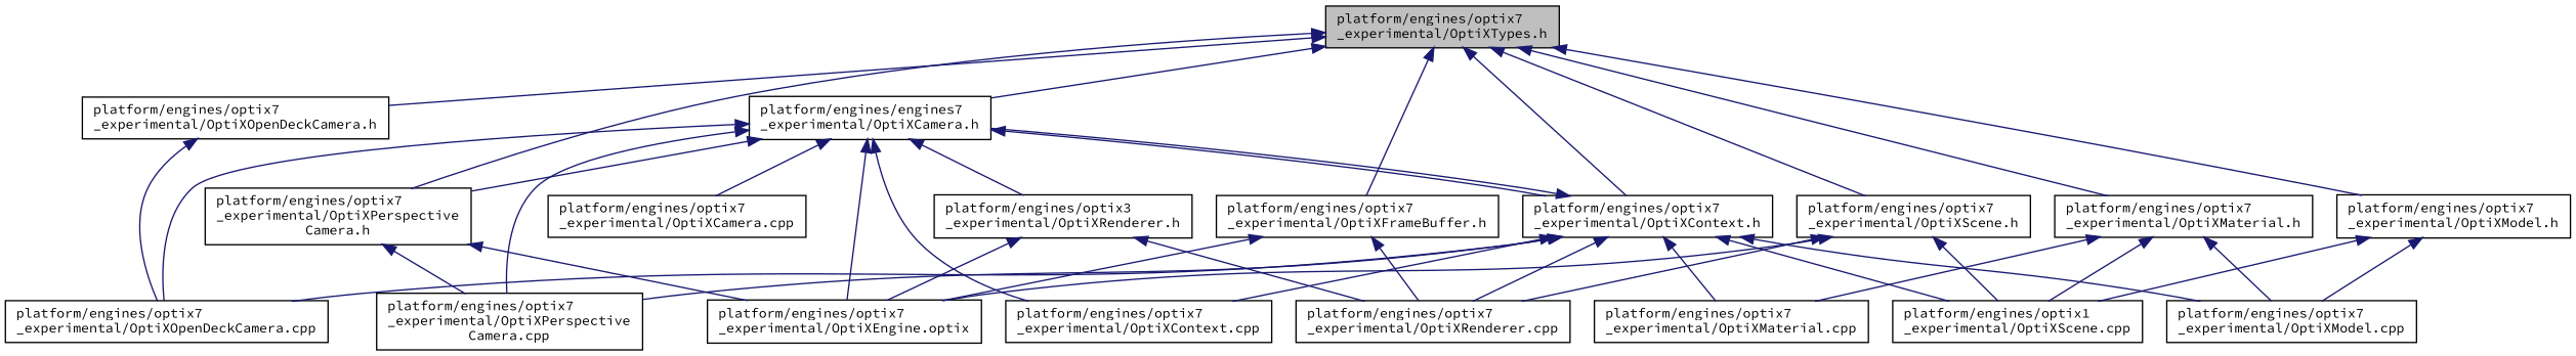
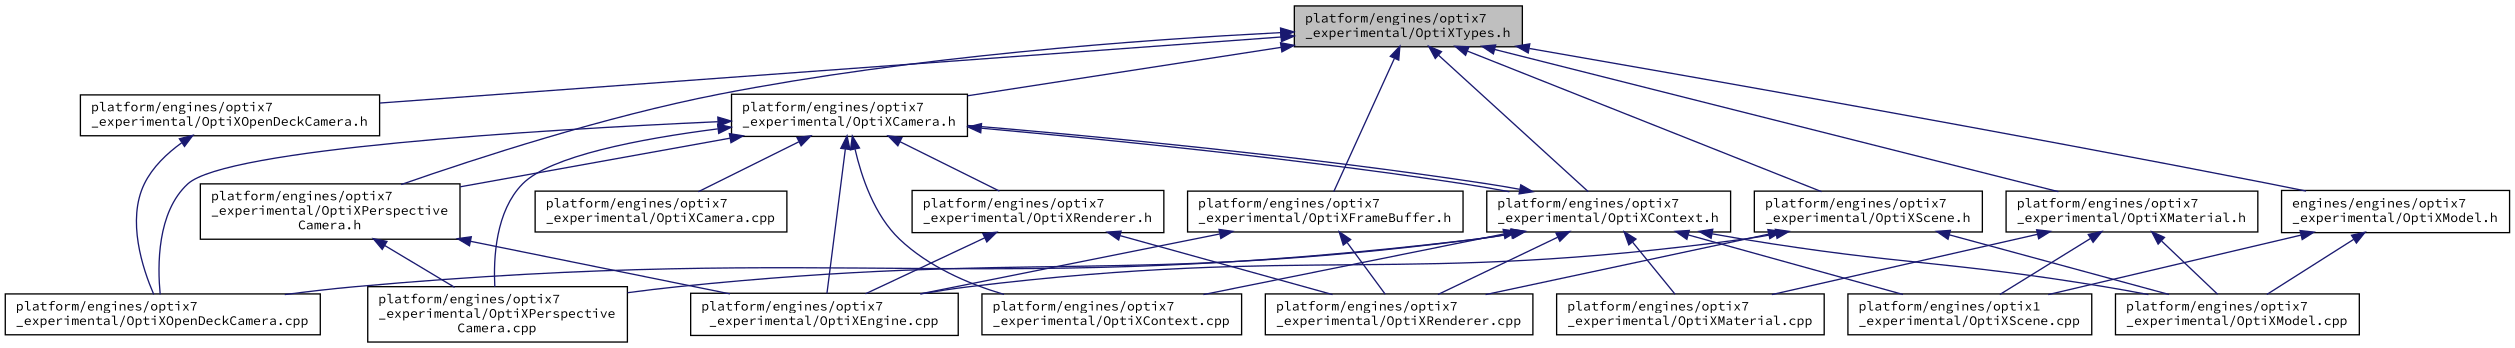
  digraph {
    fontname="Source Code Pro"
    node [color=black fillcolor=white fontname="Source Code Pro" fontsize=10 shape=record style=filled]
    edge [color=midnightblue dir=back fontname="Source Code Pro" fontsize=10 labelfontname=Helvetica labelfontsize=10 style=solid]
    n1 [fillcolor=grey75 fontcolor=black height=0.2 label="platform/engines/optix7\l_experimental/OptiXTypes.h" width=0.4]
-   n2 [height=0.2 label="platform/engines/engines7\l_experimental/OptiXCamera.h" width=0.4]
+   n2 [height=0.2 label="platform/engines/optix7\l_experimental/OptiXCamera.h" width=0.4]
    n3 [height=0.2 label="platform/engines/optix7\l_experimental/OptiXContext.h" width=0.4]
    n4 [height=0.2 label="platform/engines/optix7\l_experimental/OptiXPerspective\lCamera.h" width=0.4]
    n5 [height=0.2 label="platform/engines/optix7\l_experimental/OptiXFrameBuffer.h" width=0.4]
    n6 [height=0.2 label="platform/engines/optix7\l_experimental/OptiXMaterial.h" width=0.4]
-   n7 [height=0.2 label="platform/engines/optix7\l_experimental/OptiXModel.h" width=0.4]
+   n7 [height=0.2 label="engines/engines/optix7\l_experimental/OptiXModel.h" width=0.4]
    n8 [height=0.2 label="platform/engines/optix7\l_experimental/OptiXOpenDeckCamera.h" width=0.4]
    n9 [height=0.2 label="platform/engines/optix7\l_experimental/OptiXScene.h" width=0.4]
    n10 [height=0.2 label="platform/engines/optix7\l_experimental/OptiXCamera.cpp" width=0.4]
    n11 [height=0.2 label="platform/engines/optix7\l_experimental/OptiXContext.cpp" width=0.4]
    n12 [height=0.2 label="platform/engines/optix7\l_experimental/OptiXOpenDeckCamera.cpp" width=0.4]
    n13 [height=0.2 label="platform/engines/optix7\l_experimental/OptiXPerspective\lCamera.cpp" width=0.4]
-   n14 [height=0.2 label="platform/engines/optix7\l_experimental/OptiXEngine.optix" width=0.4]
-   n15 [height=0.2 label="platform/engines/optix3\l_experimental/OptiXRenderer.h" width=0.4]
+   n14 [height=0.2 label="platform/engines/optix7\l_experimental/OptiXEngine.cpp" width=0.4]
+   n15 [height=0.2 label="platform/engines/optix7\l_experimental/OptiXRenderer.h" width=0.4]
    n16 [height=0.2 label="platform/engines/optix7\l_experimental/OptiXMaterial.cpp" width=0.4]
    n17 [height=0.2 label="platform/engines/optix7\l_experimental/OptiXModel.cpp" width=0.4]
    n18 [height=0.2 label="platform/engines/optix7\l_experimental/OptiXRenderer.cpp" width=0.4]
    n19 [height=0.2 label="platform/engines/optix1\l_experimental/OptiXScene.cpp" width=0.4]
    n1 -> n2
    n1 -> n3
    n1 -> n4
    n1 -> n5
    n1 -> n6
    n1 -> n7
    n1 -> n8
    n1 -> n9
    n2 -> n3
    n2 -> n4
    n2 -> n10
    n2 -> n11
    n2 -> n12
    n2 -> n13
    n2 -> n14
    n2 -> n15
    n3 -> n2
    n3 -> n11
    n3 -> n12
    n3 -> n13
    n3 -> n16
    n3 -> n17
    n3 -> n18
    n3 -> n19
    n4 -> n13
    n4 -> n14
    n5 -> n14
    n5 -> n18
    n6 -> n16
    n6 -> n17
    n6 -> n19
    n7 -> n17
    n7 -> n19
    n8 -> n12
    n9 -> n14
    n9 -> n18
-   n9 -> n19
+   n9 -> n17
    n15 -> n14
    n15 -> n18
  }
